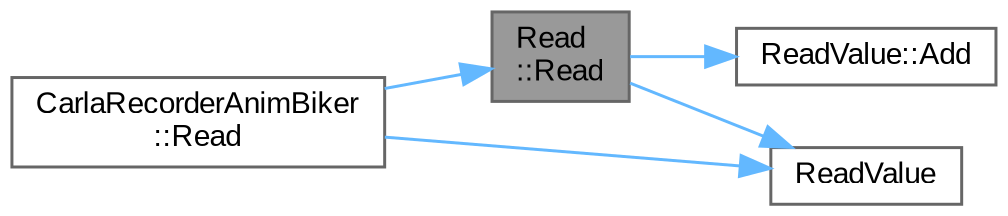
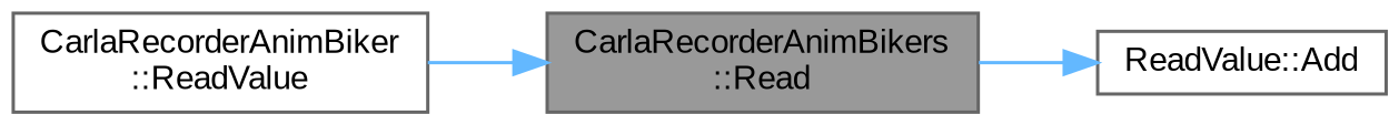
  digraph {
    fontname="Liberation Sans"
    rankdir=LR
    node [color=grey40 fillcolor=white fontname="Liberation Sans" fontsize=10 shape=box style=filled]
    edge [color=steelblue1 fontname="Liberation Sans" fontsize=10 labelfontname=Helvetica labelfontsize=10 style=solid]
-   n1 [color=gray40 fillcolor=grey60 fontcolor=black height=0.2 label="Read\l::Read" width=0.4]
+   n1 [color=gray40 fillcolor=grey60 fontcolor=black height=0.2 label="CarlaRecorderAnimBikers\l::Read" width=0.4]
    n2 [height=0.2 label="ReadValue::Add" width=0.4]
-   n3 [height=0.2 label=ReadValue width=0.4]
-   n4 [height=0.2 label="CarlaRecorderAnimBiker\l::Read" width=0.4]
+   n4 [height=0.2 label="CarlaRecorderAnimBiker\l::ReadValue" width=0.4]
    n1 -> n2
-   n1 -> n3
    n4 -> n1
-   n4 -> n3
  }
